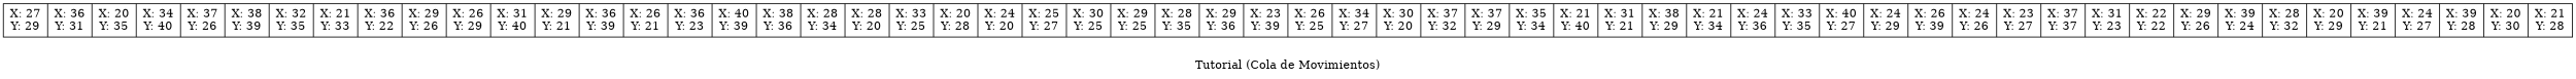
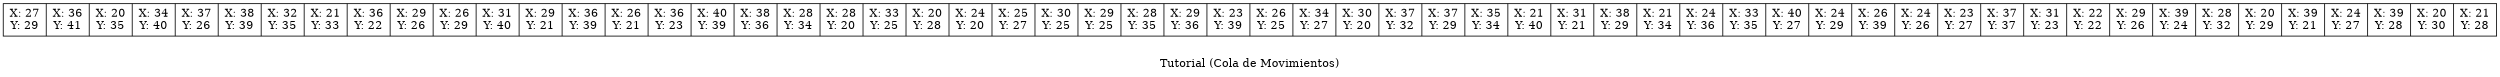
  digraph {
    label="Tutorial (Cola de Movimientos)"
-   n1 [label="<f0>X: 27\n\Y: 29|<f1>X: 36\n\Y: 31|<f2>X: 20\n\Y: 35|<f3>X: 34\n\Y: 40|<f4>X: 37\n\Y: 26|<f5>X: 38\n\Y: 39|<f6>X: 32\n\Y: 35|<f7>X: 21\n\Y: 33|<f8>X: 36\n\Y: 22|<f9>X: 29\n\Y: 26|<f10>X: 26\n\Y: 29|<f11>X: 31\n\Y: 40|<f12>X: 29\n\Y: 21|<f13>X: 36\n\Y: 39|<f14>X: 26\n\Y: 21|<f15>X: 36\n\Y: 23|<f16>X: 40\n\Y: 39|<f17>X: 38\n\Y: 36|<f18>X: 28\n\Y: 34|<f19>X: 28\n\Y: 20|<f20>X: 33\n\Y: 25|<f21>X: 20\n\Y: 28|<f22>X: 24\n\Y: 20|<f23>X: 25\n\Y: 27|<f24>X: 30\n\Y: 25|<f25>X: 29\n\Y: 25|<f26>X: 28\n\Y: 35|<f27>X: 29\n\Y: 36|<f28>X: 23\n\Y: 39|<f29>X: 26\n\Y: 25|<f30>X: 34\n\Y: 27|<f31>X: 30\n\Y: 20|<f32>X: 37\n\Y: 32|<f33>X: 37\n\Y: 29|<f34>X: 35\n\Y: 34|<f35>X: 21\n\Y: 40|<f36>X: 31\n\Y: 21|<f37>X: 38\n\Y: 29|<f38>X: 21\n\Y: 34|<f39>X: 24\n\Y: 36|<f40>X: 33\n\Y: 35|<f41>X: 40\n\Y: 27|<f42>X: 24\n\Y: 29|<f43>X: 26\n\Y: 39|<f44>X: 24\n\Y: 26|<f45>X: 23\n\Y: 27|<f46>X: 37\n\Y: 37|<f47>X: 31\n\Y: 23|<f48>X: 22\n\Y: 22|<f49>X: 29\n\Y: 26|<f50>X: 39\n\Y: 24|<f51>X: 28\n\Y: 32|<f52>X: 20\n\Y: 29|<f53>X: 39\n\Y: 21|<f54>X: 24\n\Y: 27|<f55>X: 39\n\Y: 28|<f56>X: 20\n\Y: 30|<f57>X: 21\n\Y: 28" shape=record]
+   n1 [label="<f0>X: 27\n\Y: 29|<f1>X: 36\n\Y: 41|<f2>X: 20\n\Y: 35|<f3>X: 34\n\Y: 40|<f4>X: 37\n\Y: 26|<f5>X: 38\n\Y: 39|<f6>X: 32\n\Y: 35|<f7>X: 21\n\Y: 33|<f8>X: 36\n\Y: 22|<f9>X: 29\n\Y: 26|<f10>X: 26\n\Y: 29|<f11>X: 31\n\Y: 40|<f12>X: 29\n\Y: 21|<f13>X: 36\n\Y: 39|<f14>X: 26\n\Y: 21|<f15>X: 36\n\Y: 23|<f16>X: 40\n\Y: 39|<f17>X: 38\n\Y: 36|<f18>X: 28\n\Y: 34|<f19>X: 28\n\Y: 20|<f20>X: 33\n\Y: 25|<f21>X: 20\n\Y: 28|<f22>X: 24\n\Y: 20|<f23>X: 25\n\Y: 27|<f24>X: 30\n\Y: 25|<f25>X: 29\n\Y: 25|<f26>X: 28\n\Y: 35|<f27>X: 29\n\Y: 36|<f28>X: 23\n\Y: 39|<f29>X: 26\n\Y: 25|<f30>X: 34\n\Y: 27|<f31>X: 30\n\Y: 20|<f32>X: 37\n\Y: 32|<f33>X: 37\n\Y: 29|<f34>X: 35\n\Y: 34|<f35>X: 21\n\Y: 40|<f36>X: 31\n\Y: 21|<f37>X: 38\n\Y: 29|<f38>X: 21\n\Y: 34|<f39>X: 24\n\Y: 36|<f40>X: 33\n\Y: 35|<f41>X: 40\n\Y: 27|<f42>X: 24\n\Y: 29|<f43>X: 26\n\Y: 39|<f44>X: 24\n\Y: 26|<f45>X: 23\n\Y: 27|<f46>X: 37\n\Y: 37|<f47>X: 31\n\Y: 23|<f48>X: 22\n\Y: 22|<f49>X: 29\n\Y: 26|<f50>X: 39\n\Y: 24|<f51>X: 28\n\Y: 32|<f52>X: 20\n\Y: 29|<f53>X: 39\n\Y: 21|<f54>X: 24\n\Y: 27|<f55>X: 39\n\Y: 28|<f56>X: 20\n\Y: 30|<f57>X: 21\n\Y: 28" shape=record]
  }
